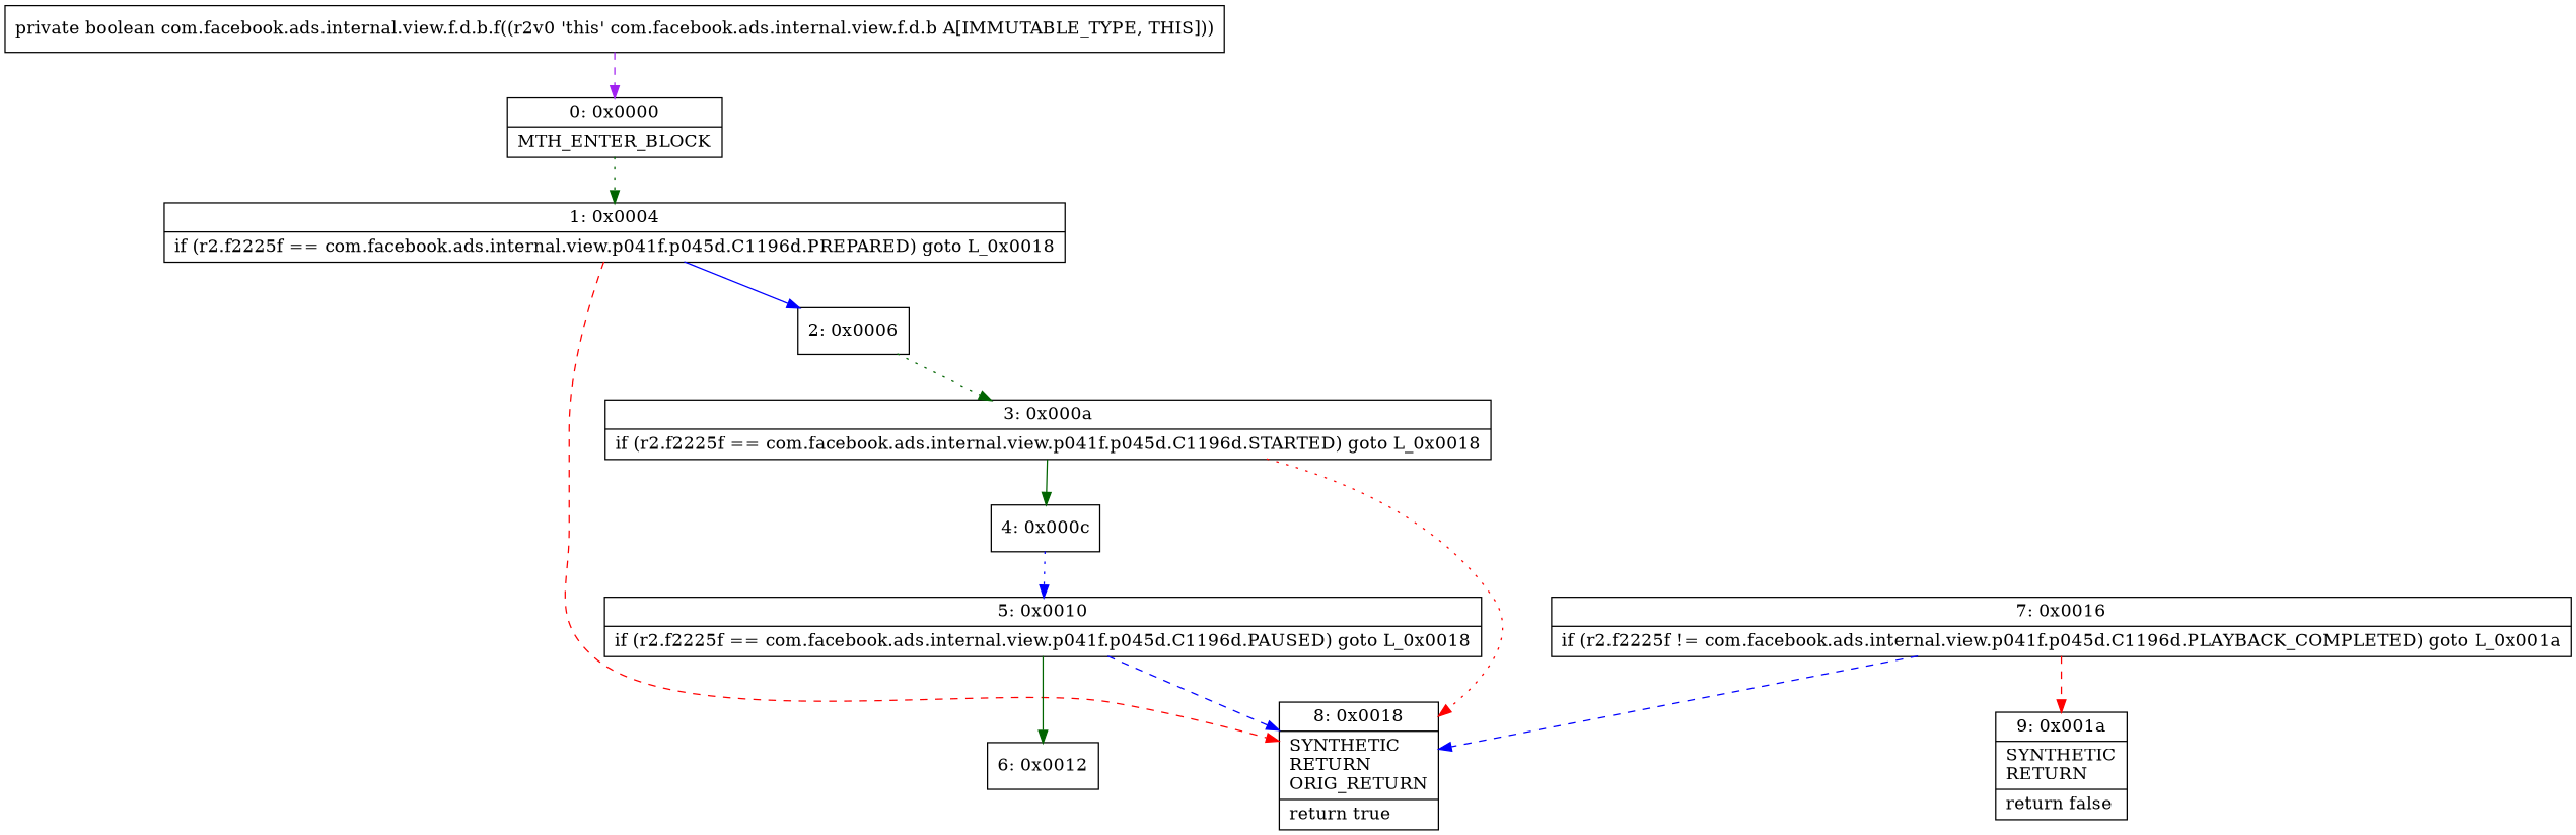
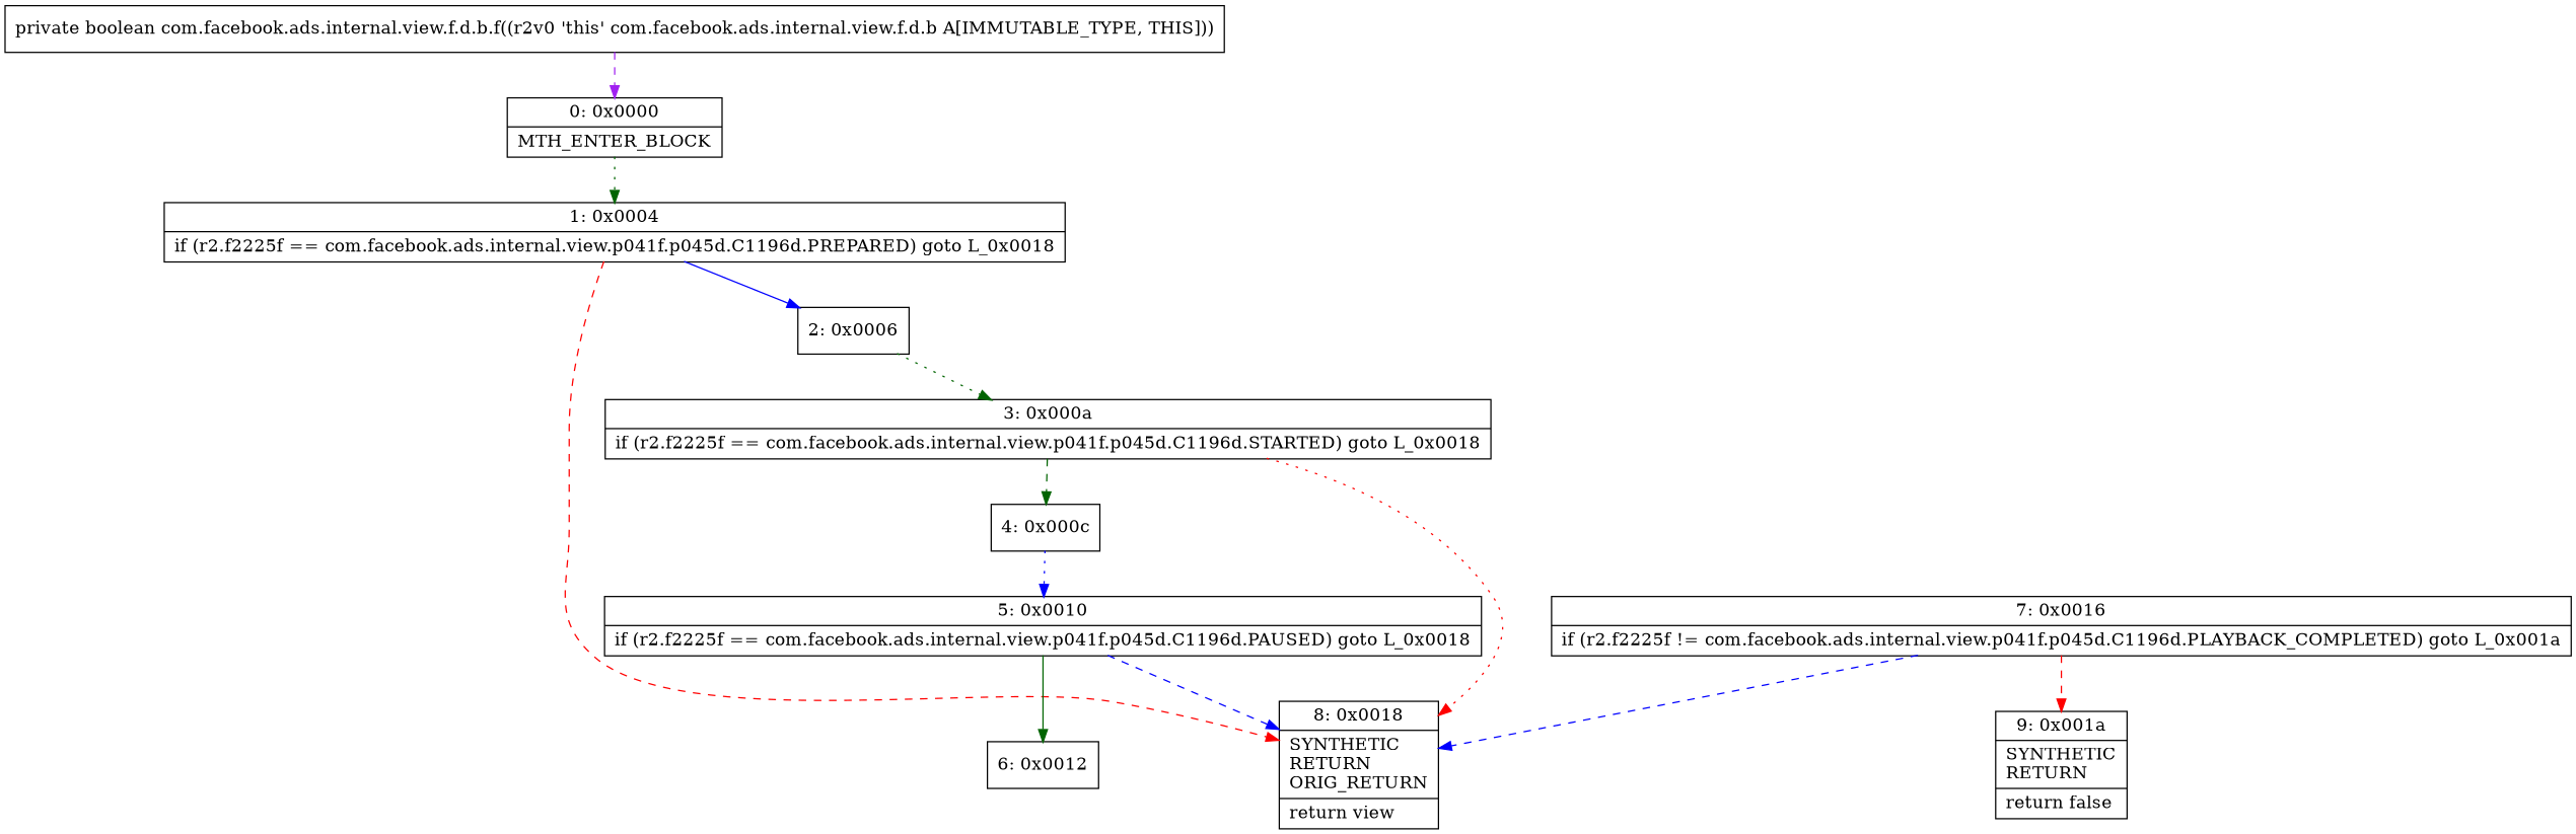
  digraph {
    node [shape=record]
    edge [color=darkgreen style=dashed]
    n1 [label="{0\:\ 0x0000|MTH_ENTER_BLOCK\l}"]
    n2 [label="{1\:\ 0x0004|if (r2.f2225f == com.facebook.ads.internal.view.p041f.p045d.C1196d.PREPARED) goto L_0x0018\l}"]
    n3 [label="{2\:\ 0x0006}"]
-   n4 [label="{8\:\ 0x0018|SYNTHETIC\lRETURN\lORIG_RETURN\l|return true\l}"]
+   n4 [label="{8\:\ 0x0018|SYNTHETIC\lRETURN\lORIG_RETURN\l|return view\l}"]
    n5 [label="{3\:\ 0x000a|if (r2.f2225f == com.facebook.ads.internal.view.p041f.p045d.C1196d.STARTED) goto L_0x0018\l}"]
    n6 [label="{4\:\ 0x000c}"]
    n7 [label="{5\:\ 0x0010|if (r2.f2225f == com.facebook.ads.internal.view.p041f.p045d.C1196d.PAUSED) goto L_0x0018\l}"]
    n8 [label="{6\:\ 0x0012}"]
    n9 [label="{7\:\ 0x0016|if (r2.f2225f != com.facebook.ads.internal.view.p041f.p045d.C1196d.PLAYBACK_COMPLETED) goto L_0x001a\l}"]
    n10 [label="{9\:\ 0x001a|SYNTHETIC\lRETURN\l|return false\l}"]
    n11 [label="{private boolean com.facebook.ads.internal.view.f.d.b.f((r2v0 'this' com.facebook.ads.internal.view.f.d.b A[IMMUTABLE_TYPE, THIS])) }"]
    n1 -> n2 [style=dotted]
    n2 -> n3 [color=blue style=solid]
    n2 -> n4 [color=red]
    n3 -> n5 [style=dotted]
    n5 -> n4 [color=red style=dotted]
-   n5 -> n6 [style=solid]
+   n5 -> n6
    n6 -> n7 [color=blue style=dotted]
    n7 -> n4 [color=blue]
    n7 -> n8 [style=solid]
    n9 -> n4 [color=blue]
    n9 -> n10 [color=red]
    n11 -> n1 [color=purple]
  }
